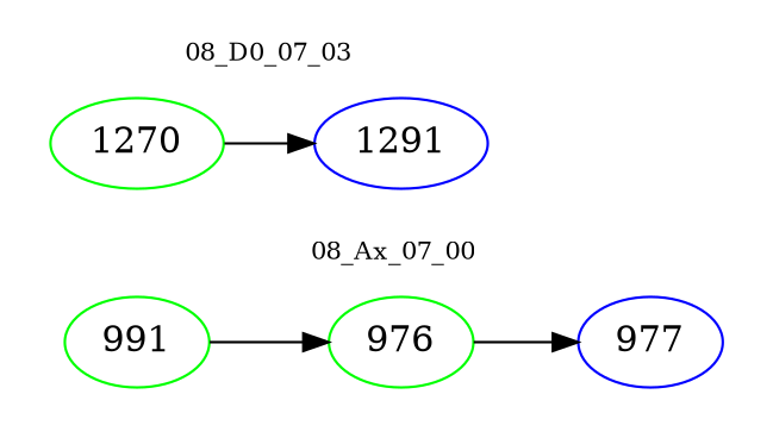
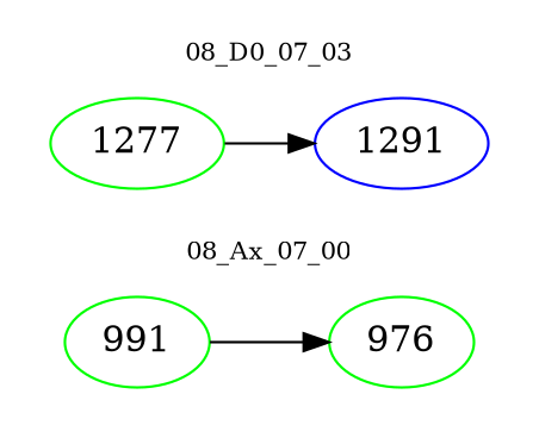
  digraph {
    rankdir=LR
    node [color=green]
    edge [color=black]
    n1 [label=976]
-   n2 [color=blue label=977]
    n3 [label=991]
-   n4 [label=1270]
+   n4 [label=1277]
    n5 [color=blue label=1291]
    subgraph cluster_1 {
      color=white
      fontsize=10
      label="08_Ax_07_00"
      n1
-     n2
      n3
    }
    subgraph cluster_2 {
      color=white
      fontsize=10
      label="08_D0_07_03"
      n4
      n5
    }
-   n1 -> n2
    n3 -> n1
    n4 -> n5
  }
